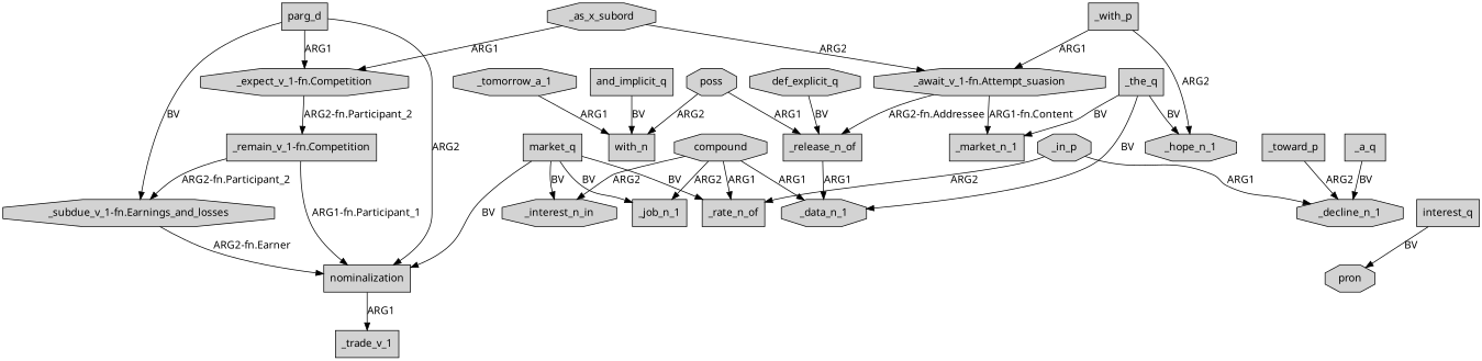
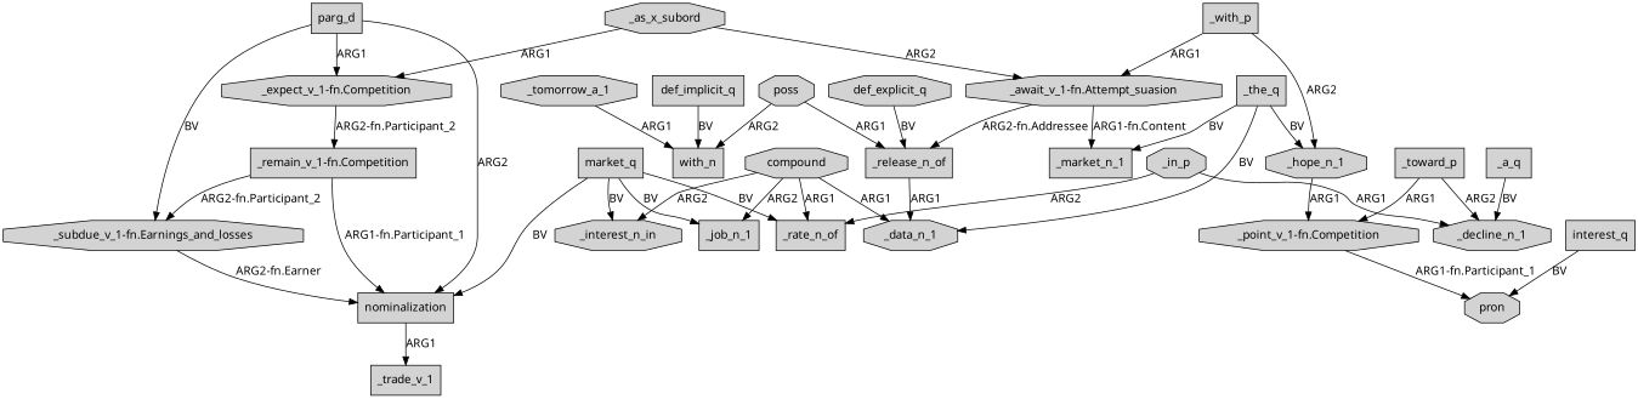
  digraph {
    fontname="Noto Sans"
    node [fontname="Noto Sans" shape=box style=filled]
    edge [fontname="Noto Sans"]
    _as_x_subord [shape=octagon]
    "_await_v_1-fn.Attempt_suasion" [shape=octagon]
    "_expect_v_1-fn.Competition" [shape=octagon]
    _market_n_1
    _release_n_of
    "_remain_v_1-fn.Competition"
    _data_n_1 [shape=octagon]
    compound [shape=octagon]
    _rate_n_of
    _job_n_1
    _interest_n_in [shape=octagon]
    n12 [label=market_q]
    nominalization
    _trade_v_1
    _decline_n_1 [shape=octagon]
    _toward_p
+   "_point_v_1-fn.Competition" [shape=octagon]
    pron [shape=octagon]
    parg_d
    "_subdue_v_1-fn.Earnings_and_losses" [shape=octagon]
    _a_q
    _in_p [shape=octagon]
    _the_q
    _hope_n_1 [shape=octagon]
    n25 [label=interest_q]
    def_explicit_q [shape=octagon]
    _with_p
    _tomorrow_a_1 [shape=octagon]
    n29 [label=with_n]
    poss [shape=octagon]
-   def_implicit_q [label=and_implicit_q]
+   def_implicit_q
    _as_x_subord -> "_await_v_1-fn.Attempt_suasion" [label=ARG2]
    _as_x_subord -> "_expect_v_1-fn.Competition" [label=ARG1]
    "_await_v_1-fn.Attempt_suasion" -> _market_n_1 [label="ARG1-fn.Content"]
    "_await_v_1-fn.Attempt_suasion" -> _release_n_of [label="ARG2-fn.Addressee"]
    "_expect_v_1-fn.Competition" -> "_remain_v_1-fn.Competition" [label="ARG2-fn.Participant_2"]
    _release_n_of -> _data_n_1 [label=ARG1]
    "_remain_v_1-fn.Competition" -> nominalization [label="ARG1-fn.Participant_1"]
    "_remain_v_1-fn.Competition" -> "_subdue_v_1-fn.Earnings_and_losses" [label="ARG2-fn.Participant_2"]
    compound -> _data_n_1 [label=ARG1]
    compound -> _rate_n_of [label=ARG1]
    compound -> _job_n_1 [label=ARG2]
    compound -> _interest_n_in [label=ARG2]
    n12 -> _rate_n_of [label=BV]
    n12 -> _job_n_1 [label=BV]
    n12 -> _interest_n_in [label=BV]
    n12 -> nominalization [label=BV]
    nominalization -> _trade_v_1 [label=ARG1]
    _toward_p -> _decline_n_1 [label=ARG2]
+   _toward_p -> "_point_v_1-fn.Competition" [label=ARG1]
+   "_point_v_1-fn.Competition" -> pron [label="ARG1-fn.Participant_1"]
    parg_d -> "_expect_v_1-fn.Competition" [label=ARG1]
    parg_d -> nominalization [label=ARG2]
    parg_d -> "_subdue_v_1-fn.Earnings_and_losses" [label=BV]
    "_subdue_v_1-fn.Earnings_and_losses" -> nominalization [label="ARG2-fn.Earner"]
    _a_q -> _decline_n_1 [label=BV]
    _in_p -> _rate_n_of [label=ARG2]
    _in_p -> _decline_n_1 [label=ARG1]
    _the_q -> _market_n_1 [label=BV]
    _the_q -> _data_n_1 [label=BV]
    _the_q -> _hope_n_1 [label=BV]
+   _hope_n_1 -> "_point_v_1-fn.Competition" [label=ARG1]
    n25 -> pron [label=BV]
    def_explicit_q -> _release_n_of [label=BV]
    _with_p -> "_await_v_1-fn.Attempt_suasion" [label=ARG1]
    _with_p -> _hope_n_1 [label=ARG2]
    _tomorrow_a_1 -> n29 [label=ARG1]
    poss -> _release_n_of [label=ARG1]
    poss -> n29 [label=ARG2]
    def_implicit_q -> n29 [label=BV]
  }
